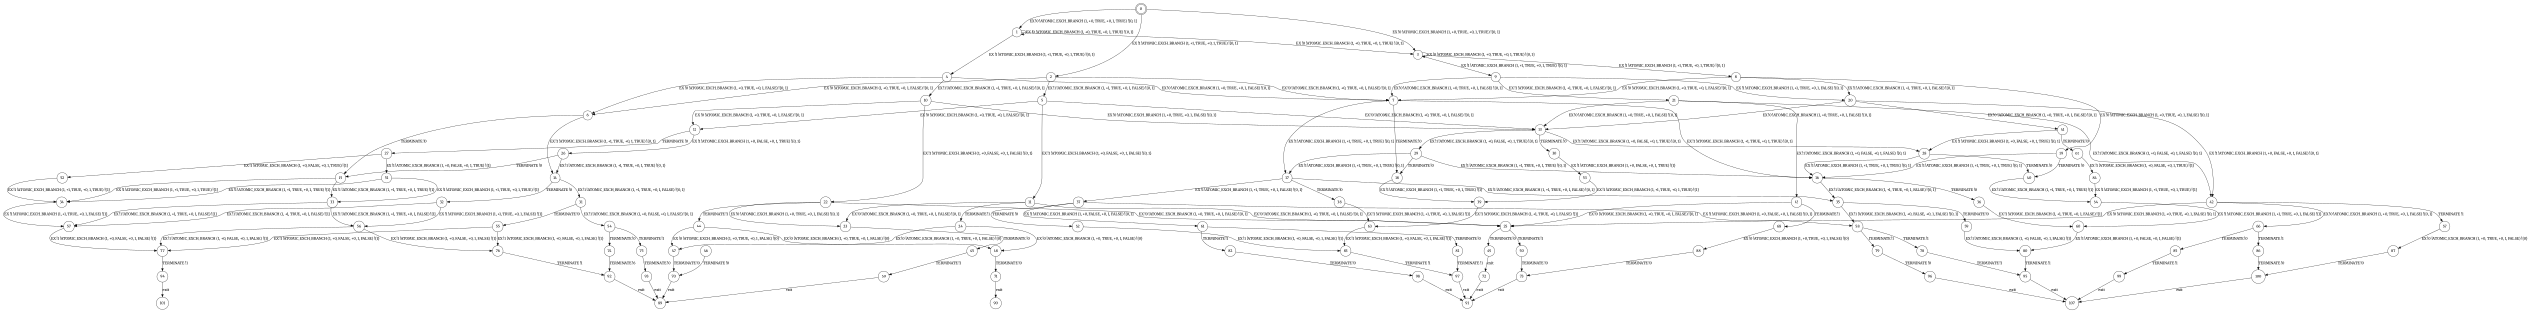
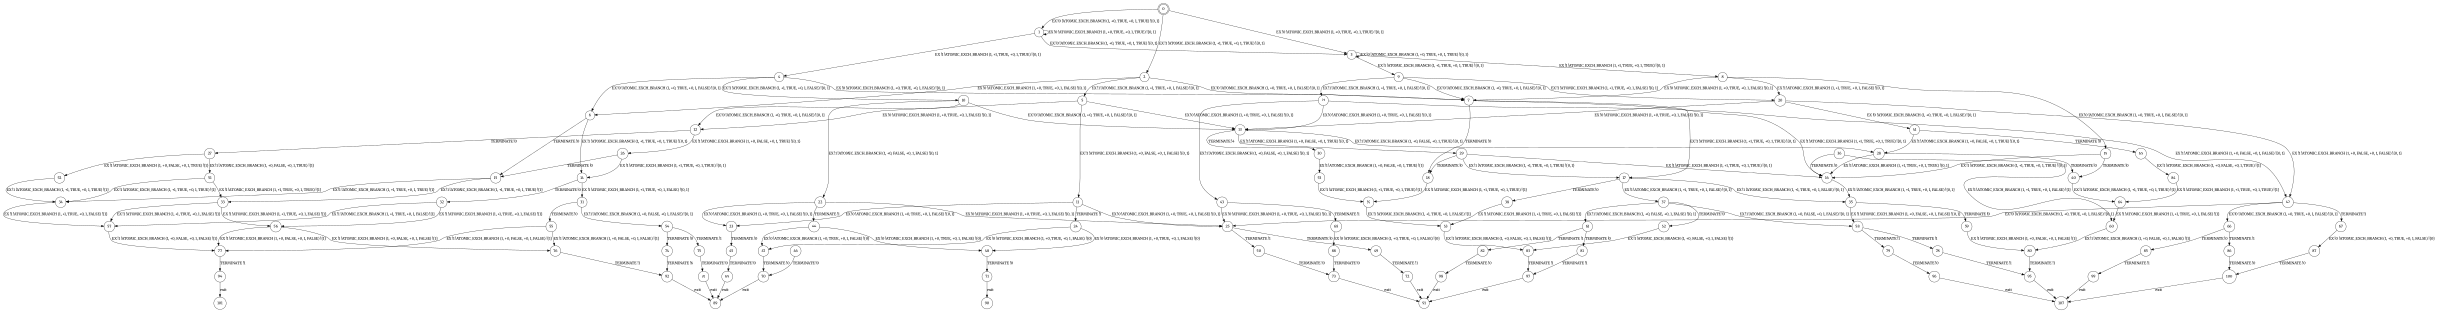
  digraph {
    fontname=Merriweather
    node [fontname=Merriweather shape=circle]
    edge [fontname=Merriweather]
    0 [peripheries=2]
    1
    2
    3
    4
    5
    6
    7
    8
    9
    10
    11
    12
    13
    14
    15
    16
    17
    18
    19
    20
    21
    22
    23
    24
    25
    26
    27
    28
    29
    30
    31
    32
    33
    34
    35
    36
    37
    38
    39
    40
    41
    42
    43
    44
    45
    47
    48
    49
    50
    51
    52
    53
    54
    55
    56
    57
    58
    59
    60
    61
    62
    63
    64
    65
    66
    67
    68
    69
    46
    70
    71
    72
    73
    74
    75
    76
    77
    78
    79
    80
    81
    82
    83
    84
    85
    86
    87
    88
    89
    90
    91
    92
    93
    94
    95
    96
    97
    98
    99
    100
    101
    n103 [label=107]
    0 -> 1 [label="EX !0 !ATOMIC_EXCH_BRANCH (1, +0, TRUE, +0, 1, TRUE) !{0, 1}"]
    0 -> 2 [label="EX !1 !ATOMIC_EXCH_BRANCH (1, +1, TRUE, +0, 1, TRUE) !{0, 1}"]
    0 -> 3 [label="EX !0 !ATOMIC_EXCH_BRANCH (1, +0, TRUE, +0, 1, TRUE) !{0, 1}"]
    1 -> 1 [label="EX !0 !ATOMIC_EXCH_BRANCH (1, +0, TRUE, +0, 1, TRUE) !{0, 1}"]
    1 -> 3 [label="EX !0 !ATOMIC_EXCH_BRANCH (1, +0, TRUE, +0, 1, TRUE) !{0, 1}"]
    1 -> 4 [label="EX !1 !ATOMIC_EXCH_BRANCH (1, +1, TRUE, +0, 1, TRUE) !{0, 1}"]
    2 -> 5 [label="EX !1 !ATOMIC_EXCH_BRANCH (1, +1, TRUE, +0, 1, FALSE) !{0, 1}"]
    2 -> 6 [label="EX !0 !ATOMIC_EXCH_BRANCH (1, +0, TRUE, +0, 1, FALSE) !{0, 1}"]
    2 -> 7 [label="EX !0 !ATOMIC_EXCH_BRANCH (1, +0, TRUE, +0, 1, FALSE) !{0, 1}"]
    3 -> 3 [label="EX !0 !ATOMIC_EXCH_BRANCH (1, +0, TRUE, +0, 1, TRUE) !{0, 1}"]
    3 -> 8 [label="EX !1 !ATOMIC_EXCH_BRANCH (1, +1, TRUE, +0, 1, TRUE) !{0, 1}"]
    3 -> 9 [label="EX !1 !ATOMIC_EXCH_BRANCH (1, +1, TRUE, +0, 1, TRUE) !{0, 1}"]
    4 -> 6 [label="EX !0 !ATOMIC_EXCH_BRANCH (1, +0, TRUE, +0, 1, FALSE) !{0, 1}"]
    4 -> 7 [label="EX !0 !ATOMIC_EXCH_BRANCH (1, +0, TRUE, +0, 1, FALSE) !{0, 1}"]
    4 -> 10 [label="EX !1 !ATOMIC_EXCH_BRANCH (1, +1, TRUE, +0, 1, FALSE) !{0, 1}"]
    5 -> 11 [label="EX !1 !ATOMIC_EXCH_BRANCH (1, +0, FALSE, +0, 1, FALSE) !{0, 1}"]
    5 -> 12 [label="EX !0 !ATOMIC_EXCH_BRANCH (1, +0, TRUE, +0, 1, FALSE) !{0, 1}"]
    5 -> 13 [label="EX !0 !ATOMIC_EXCH_BRANCH (1, +0, TRUE, +0, 1, FALSE) !{0, 1}"]
    6 -> 14 [label="EX !1 !ATOMIC_EXCH_BRANCH (1, +1, TRUE, +0, 1, TRUE) !{0, 1}"]
    6 -> 15 [label="TERMINATE !0"]
    7 -> 16 [label="EX !1 !ATOMIC_EXCH_BRANCH (1, +1, TRUE, +0, 1, TRUE) !{0, 1}"]
    7 -> 17 [label="EX !1 !ATOMIC_EXCH_BRANCH (1, +1, TRUE, +0, 1, TRUE) !{0, 1}"]
    7 -> 18 [label="TERMINATE !0"]
    8 -> 7 [label="EX !0 !ATOMIC_EXCH_BRANCH (1, +0, TRUE, +0, 1, FALSE) !{0, 1}"]
    8 -> 19 [label="EX !0 !ATOMIC_EXCH_BRANCH (1, +0, TRUE, +0, 1, FALSE) !{0, 1}"]
    8 -> 20 [label="EX !1 !ATOMIC_EXCH_BRANCH (1, +1, TRUE, +0, 1, FALSE) !{0, 1}"]
    9 -> 7 [label="EX !0 !ATOMIC_EXCH_BRANCH (1, +0, TRUE, +0, 1, FALSE) !{0, 1}"]
    9 -> 20 [label="EX !1 !ATOMIC_EXCH_BRANCH (1, +1, TRUE, +0, 1, FALSE) !{0, 1}"]
    9 -> 21 [label="EX !1 !ATOMIC_EXCH_BRANCH (1, +1, TRUE, +0, 1, FALSE) !{0, 1}"]
    10 -> 12 [label="EX !0 !ATOMIC_EXCH_BRANCH (1, +0, TRUE, +0, 1, FALSE) !{0, 1}"]
    10 -> 13 [label="EX !0 !ATOMIC_EXCH_BRANCH (1, +0, TRUE, +0, 1, FALSE) !{0, 1}"]
    10 -> 22 [label="EX !1 !ATOMIC_EXCH_BRANCH (1, +0, FALSE, +0, 1, FALSE) !{0, 1}"]
    11 -> 23 [label="EX !0 !ATOMIC_EXCH_BRANCH (1, +0, TRUE, +0, 1, FALSE) !{0, 1}"]
    11 -> 24 [label="TERMINATE !1"]
    11 -> 25 [label="EX !0 !ATOMIC_EXCH_BRANCH (1, +0, TRUE, +0, 1, FALSE) !{0, 1}"]
    12 -> 26 [label="EX !1 !ATOMIC_EXCH_BRANCH (1, +0, FALSE, +0, 1, TRUE) !{0, 1}"]
    12 -> 27 [label="TERMINATE !0"]
    13 -> 28 [label="EX !1 !ATOMIC_EXCH_BRANCH (1, +0, FALSE, +0, 1, TRUE) !{0, 1}"]
    13 -> 29 [label="EX !1 !ATOMIC_EXCH_BRANCH (1, +0, FALSE, +0, 1, TRUE) !{0, 1}"]
-   13 -> 30 [label="TERMINATE !0"]
+   13 -> 30 [label="TERMINATE !4"]
    14 -> 31 [label="EX !1 !ATOMIC_EXCH_BRANCH (1, +1, TRUE, +0, 1, FALSE) !{0, 1}"]
    14 -> 32 [label="TERMINATE !0"]
    15 -> 33 [label="EX !1 !ATOMIC_EXCH_BRANCH (1, +1, TRUE, +0, 1, TRUE) !{1}"]
    15 -> 34 [label="EX !1 !ATOMIC_EXCH_BRANCH (1, +1, TRUE, +0, 1, TRUE) !{1}"]
    16 -> 35 [label="EX !1 !ATOMIC_EXCH_BRANCH (1, +1, TRUE, +0, 1, FALSE) !{0, 1}"]
-   16 -> 36 [label="TERMINATE !0"]
+   36 -> 16 [label="TERMINATE !0"]
    17 -> 35 [label="EX !1 !ATOMIC_EXCH_BRANCH (1, +1, TRUE, +0, 1, FALSE) !{0, 1}"]
    17 -> 37 [label="EX !1 !ATOMIC_EXCH_BRANCH (1, +1, TRUE, +0, 1, FALSE) !{0, 1}"]
    17 -> 38 [label="TERMINATE !0"]
    18 -> 39 [label="EX !1 !ATOMIC_EXCH_BRANCH (1, +1, TRUE, +0, 1, TRUE) !{1}"]
    19 -> 16 [label="EX !1 !ATOMIC_EXCH_BRANCH (1, +1, TRUE, +0, 1, TRUE) !{0, 1}"]
    19 -> 40 [label="TERMINATE !0"]
    20 -> 13 [label="EX !0 !ATOMIC_EXCH_BRANCH (1, +0, TRUE, +0, 1, FALSE) !{0, 1}"]
    20 -> 41 [label="EX !0 !ATOMIC_EXCH_BRANCH (1, +0, TRUE, +0, 1, FALSE) !{0, 1}"]
    20 -> 42 [label="EX !1 !ATOMIC_EXCH_BRANCH (1, +0, FALSE, +0, 1, FALSE) !{0, 1}"]
    21 -> 13 [label="EX !0 !ATOMIC_EXCH_BRANCH (1, +0, TRUE, +0, 1, FALSE) !{0, 1}"]
    21 -> 42 [label="EX !1 !ATOMIC_EXCH_BRANCH (1, +0, FALSE, +0, 1, FALSE) !{0, 1}"]
    21 -> 43 [label="EX !1 !ATOMIC_EXCH_BRANCH (1, +0, FALSE, +0, 1, FALSE) !{0, 1}"]
    22 -> 23 [label="EX !0 !ATOMIC_EXCH_BRANCH (1, +0, TRUE, +0, 1, FALSE) !{0, 1}"]
    22 -> 25 [label="EX !0 !ATOMIC_EXCH_BRANCH (1, +0, TRUE, +0, 1, FALSE) !{0, 1}"]
    22 -> 44 [label="TERMINATE !1"]
    23 -> 45 [label="TERMINATE !0"]
    24 -> 47 [label="EX !0 !ATOMIC_EXCH_BRANCH (1, +0, TRUE, +0, 1, FALSE) !{0}"]
    24 -> 48 [label="EX !0 !ATOMIC_EXCH_BRANCH (1, +0, TRUE, +0, 1, FALSE) !{0}"]
    25 -> 49 [label="TERMINATE !0"]
    25 -> 50 [label="TERMINATE !1"]
    26 -> 14 [label="EX !1 !ATOMIC_EXCH_BRANCH (1, +1, TRUE, +0, 1, TRUE) !{0, 1}"]
    26 -> 15 [label="TERMINATE !0"]
    27 -> 51 [label="EX !1 !ATOMIC_EXCH_BRANCH (1, +0, FALSE, +0, 1, TRUE) !{1}"]
    27 -> 52 [label="EX !1 !ATOMIC_EXCH_BRANCH (1, +0, FALSE, +0, 1, TRUE) !{1}"]
    28 -> 16 [label="EX !1 !ATOMIC_EXCH_BRANCH (1, +1, TRUE, +0, 1, TRUE) !{0, 1}"]
    28 -> 40 [label="TERMINATE !0"]
    29 -> 16 [label="EX !1 !ATOMIC_EXCH_BRANCH (1, +1, TRUE, +0, 1, TRUE) !{0, 1}"]
    29 -> 17 [label="EX !1 !ATOMIC_EXCH_BRANCH (1, +1, TRUE, +0, 1, TRUE) !{0, 1}"]
    29 -> 18 [label="TERMINATE !0"]
    30 -> 53 [label="EX !1 !ATOMIC_EXCH_BRANCH (1, +0, FALSE, +0, 1, TRUE) !{1}"]
    31 -> 54 [label="EX !1 !ATOMIC_EXCH_BRANCH (1, +0, FALSE, +0, 1, FALSE) !{0, 1}"]
    31 -> 55 [label="TERMINATE !0"]
    32 -> 56 [label="EX !1 !ATOMIC_EXCH_BRANCH (1, +1, TRUE, +0, 1, FALSE) !{1}"]
    32 -> 57 [label="EX !1 !ATOMIC_EXCH_BRANCH (1, +1, TRUE, +0, 1, FALSE) !{1}"]
    33 -> 56 [label="EX !1 !ATOMIC_EXCH_BRANCH (1, +1, TRUE, +0, 1, FALSE) !{1}"]
    33 -> 57 [label="EX !1 !ATOMIC_EXCH_BRANCH (1, +1, TRUE, +0, 1, FALSE) !{1}"]
    34 -> 57 [label="EX !1 !ATOMIC_EXCH_BRANCH (1, +1, TRUE, +0, 1, FALSE) !{1}"]
    35 -> 58 [label="EX !1 !ATOMIC_EXCH_BRANCH (1, +0, FALSE, +0, 1, FALSE) !{0, 1}"]
    35 -> 59 [label="TERMINATE !0"]
    36 -> 60 [label="EX !1 !ATOMIC_EXCH_BRANCH (1, +1, TRUE, +0, 1, FALSE) !{1}"]
    37 -> 58 [label="EX !1 !ATOMIC_EXCH_BRANCH (1, +0, FALSE, +0, 1, FALSE) !{0, 1}"]
    37 -> 61 [label="EX !1 !ATOMIC_EXCH_BRANCH (1, +0, FALSE, +0, 1, FALSE) !{0, 1}"]
    37 -> 62 [label="TERMINATE !0"]
    38 -> 63 [label="EX !1 !ATOMIC_EXCH_BRANCH (1, +1, TRUE, +0, 1, FALSE) !{1}"]
    39 -> 63 [label="EX !1 !ATOMIC_EXCH_BRANCH (1, +1, TRUE, +0, 1, FALSE) !{1}"]
    40 -> 64 [label="EX !1 !ATOMIC_EXCH_BRANCH (1, +1, TRUE, +0, 1, TRUE) !{1}"]
    41 -> 28 [label="EX !1 !ATOMIC_EXCH_BRANCH (1, +0, FALSE, +0, 1, TRUE) !{0, 1}"]
    41 -> 65 [label="TERMINATE !0"]
    42 -> 25 [label="EX !0 !ATOMIC_EXCH_BRANCH (1, +0, TRUE, +0, 1, FALSE) !{0, 1}"]
    42 -> 66 [label="EX !0 !ATOMIC_EXCH_BRANCH (1, +0, TRUE, +0, 1, FALSE) !{0, 1}"]
    42 -> 67 [label="TERMINATE !1"]
    43 -> 25 [label="EX !0 !ATOMIC_EXCH_BRANCH (1, +0, TRUE, +0, 1, FALSE) !{0, 1}"]
    43 -> 68 [label="TERMINATE !1"]
    44 -> 47 [label="EX !0 !ATOMIC_EXCH_BRANCH (1, +0, TRUE, +0, 1, FALSE) !{0}"]
    44 -> 48 [label="EX !0 !ATOMIC_EXCH_BRANCH (1, +0, TRUE, +0, 1, FALSE) !{0}"]
-   45 -> 69 [label="TERMINATE !1"]
+   45 -> 69 [label="TERMINATE !0"]
    47 -> 70 [label="TERMINATE !0"]
    48 -> 71 [label="TERMINATE !0"]
-   49 -> 72 [label=exit]
+   49 -> 72 [label="TERMINATE !1"]
    50 -> 73 [label="TERMINATE !0"]
    51 -> 33 [label="EX !1 !ATOMIC_EXCH_BRANCH (1, +1, TRUE, +0, 1, TRUE) !{1}"]
    51 -> 34 [label="EX !1 !ATOMIC_EXCH_BRANCH (1, +1, TRUE, +0, 1, TRUE) !{1}"]
    52 -> 34 [label="EX !1 !ATOMIC_EXCH_BRANCH (1, +1, TRUE, +0, 1, TRUE) !{1}"]
    53 -> 39 [label="EX !1 !ATOMIC_EXCH_BRANCH (1, +1, TRUE, +0, 1, TRUE) !{1}"]
    54 -> 74 [label="TERMINATE !0"]
    54 -> 75 [label="TERMINATE !1"]
    55 -> 76 [label="EX !1 !ATOMIC_EXCH_BRANCH (1, +0, FALSE, +0, 1, FALSE) !{1}"]
    55 -> 77 [label="EX !1 !ATOMIC_EXCH_BRANCH (1, +0, FALSE, +0, 1, FALSE) !{1}"]
    56 -> 76 [label="EX !1 !ATOMIC_EXCH_BRANCH (1, +0, FALSE, +0, 1, FALSE) !{1}"]
    56 -> 77 [label="EX !1 !ATOMIC_EXCH_BRANCH (1, +0, FALSE, +0, 1, FALSE) !{1}"]
    57 -> 77 [label="EX !1 !ATOMIC_EXCH_BRANCH (1, +0, FALSE, +0, 1, FALSE) !{1}"]
    58 -> 78 [label="TERMINATE !1"]
    58 -> 79 [label="TERMINATE !1"]
    59 -> 80 [label="EX !1 !ATOMIC_EXCH_BRANCH (1, +0, FALSE, +0, 1, FALSE) !{1}"]
    60 -> 80 [label="EX !1 !ATOMIC_EXCH_BRANCH (1, +0, FALSE, +0, 1, FALSE) !{1}"]
    61 -> 81 [label="TERMINATE !0"]
    61 -> 82 [label="TERMINATE !1"]
    62 -> 83 [label="EX !1 !ATOMIC_EXCH_BRANCH (1, +0, FALSE, +0, 1, FALSE) !{1}"]
    63 -> 83 [label="EX !1 !ATOMIC_EXCH_BRANCH (1, +0, FALSE, +0, 1, FALSE) !{1}"]
    64 -> 60 [label="EX !1 !ATOMIC_EXCH_BRANCH (1, +1, TRUE, +0, 1, FALSE) !{1}"]
    65 -> 84 [label="EX !1 !ATOMIC_EXCH_BRANCH (1, +0, FALSE, +0, 1, TRUE) !{1}"]
    66 -> 85 [label="TERMINATE !0"]
    66 -> 86 [label="TERMINATE !1"]
    67 -> 87 [label="EX !0 !ATOMIC_EXCH_BRANCH (1, +0, TRUE, +0, 1, FALSE) !{0}"]
    68 -> 88 [label="EX !0 !ATOMIC_EXCH_BRANCH (1, +0, TRUE, +0, 1, FALSE) !{0}"]
    69 -> 89 [label=exit]
    46 -> 70 [label="TERMINATE !0"]
    70 -> 89 [label=exit]
    71 -> 90 [label=exit]
    72 -> 91 [label=exit]
    73 -> 91 [label=exit]
    74 -> 92 [label="TERMINATE !6"]
    75 -> 93 [label="TERMINATE !0"]
    76 -> 92 [label="TERMINATE !1"]
    77 -> 94 [label="TERMINATE !1"]
    78 -> 95 [label="TERMINATE !1"]
    79 -> 96 [label="TERMINATE !0"]
    80 -> 95 [label="TERMINATE !1"]
    81 -> 97 [label="TERMINATE !1"]
    82 -> 98 [label="TERMINATE !0"]
    83 -> 97 [label="TERMINATE !1"]
    84 -> 64 [label="EX !1 !ATOMIC_EXCH_BRANCH (1, +1, TRUE, +0, 1, TRUE) !{1}"]
    85 -> 99 [label="TERMINATE !1"]
    86 -> 100 [label="TERMINATE !0"]
    87 -> 100 [label="TERMINATE !0"]
    88 -> 73 [label="TERMINATE !0"]
    92 -> 89 [label=exit]
    93 -> 89 [label=exit]
    94 -> 101 [label=exit]
    95 -> n103 [label=exit]
    96 -> n103 [label=exit]
    97 -> 91 [label=exit]
    98 -> 91 [label=exit]
    99 -> n103 [label=exit]
    100 -> n103 [label=exit]
  }
